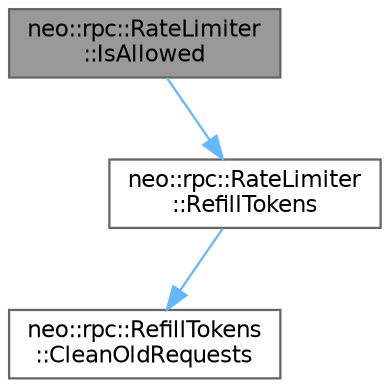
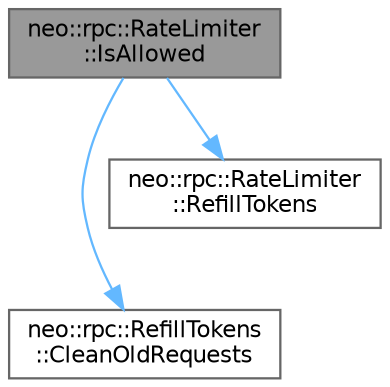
  digraph {
    rankdir=TB
    node [color=grey40 fillcolor=white fontname=Helvetica fontsize=10 shape=box style=filled]
    edge [color=steelblue1 fontname=Helvetica fontsize=10 labelfontname=Helvetica labelfontsize=10 style=solid]
    n1 [color=gray40 fillcolor=grey60 fontcolor=black height=0.2 label="neo::rpc::RateLimiter\l::IsAllowed" width=0.4]
    n2 [height=0.2 label="neo::rpc::RefillTokens\l::CleanOldRequests" width=0.4]
    n3 [height=0.2 label="neo::rpc::RateLimiter\l::RefillTokens" width=0.4]
-   n3 -> n2
+   n1 -> n2
    n1 -> n3
  }
